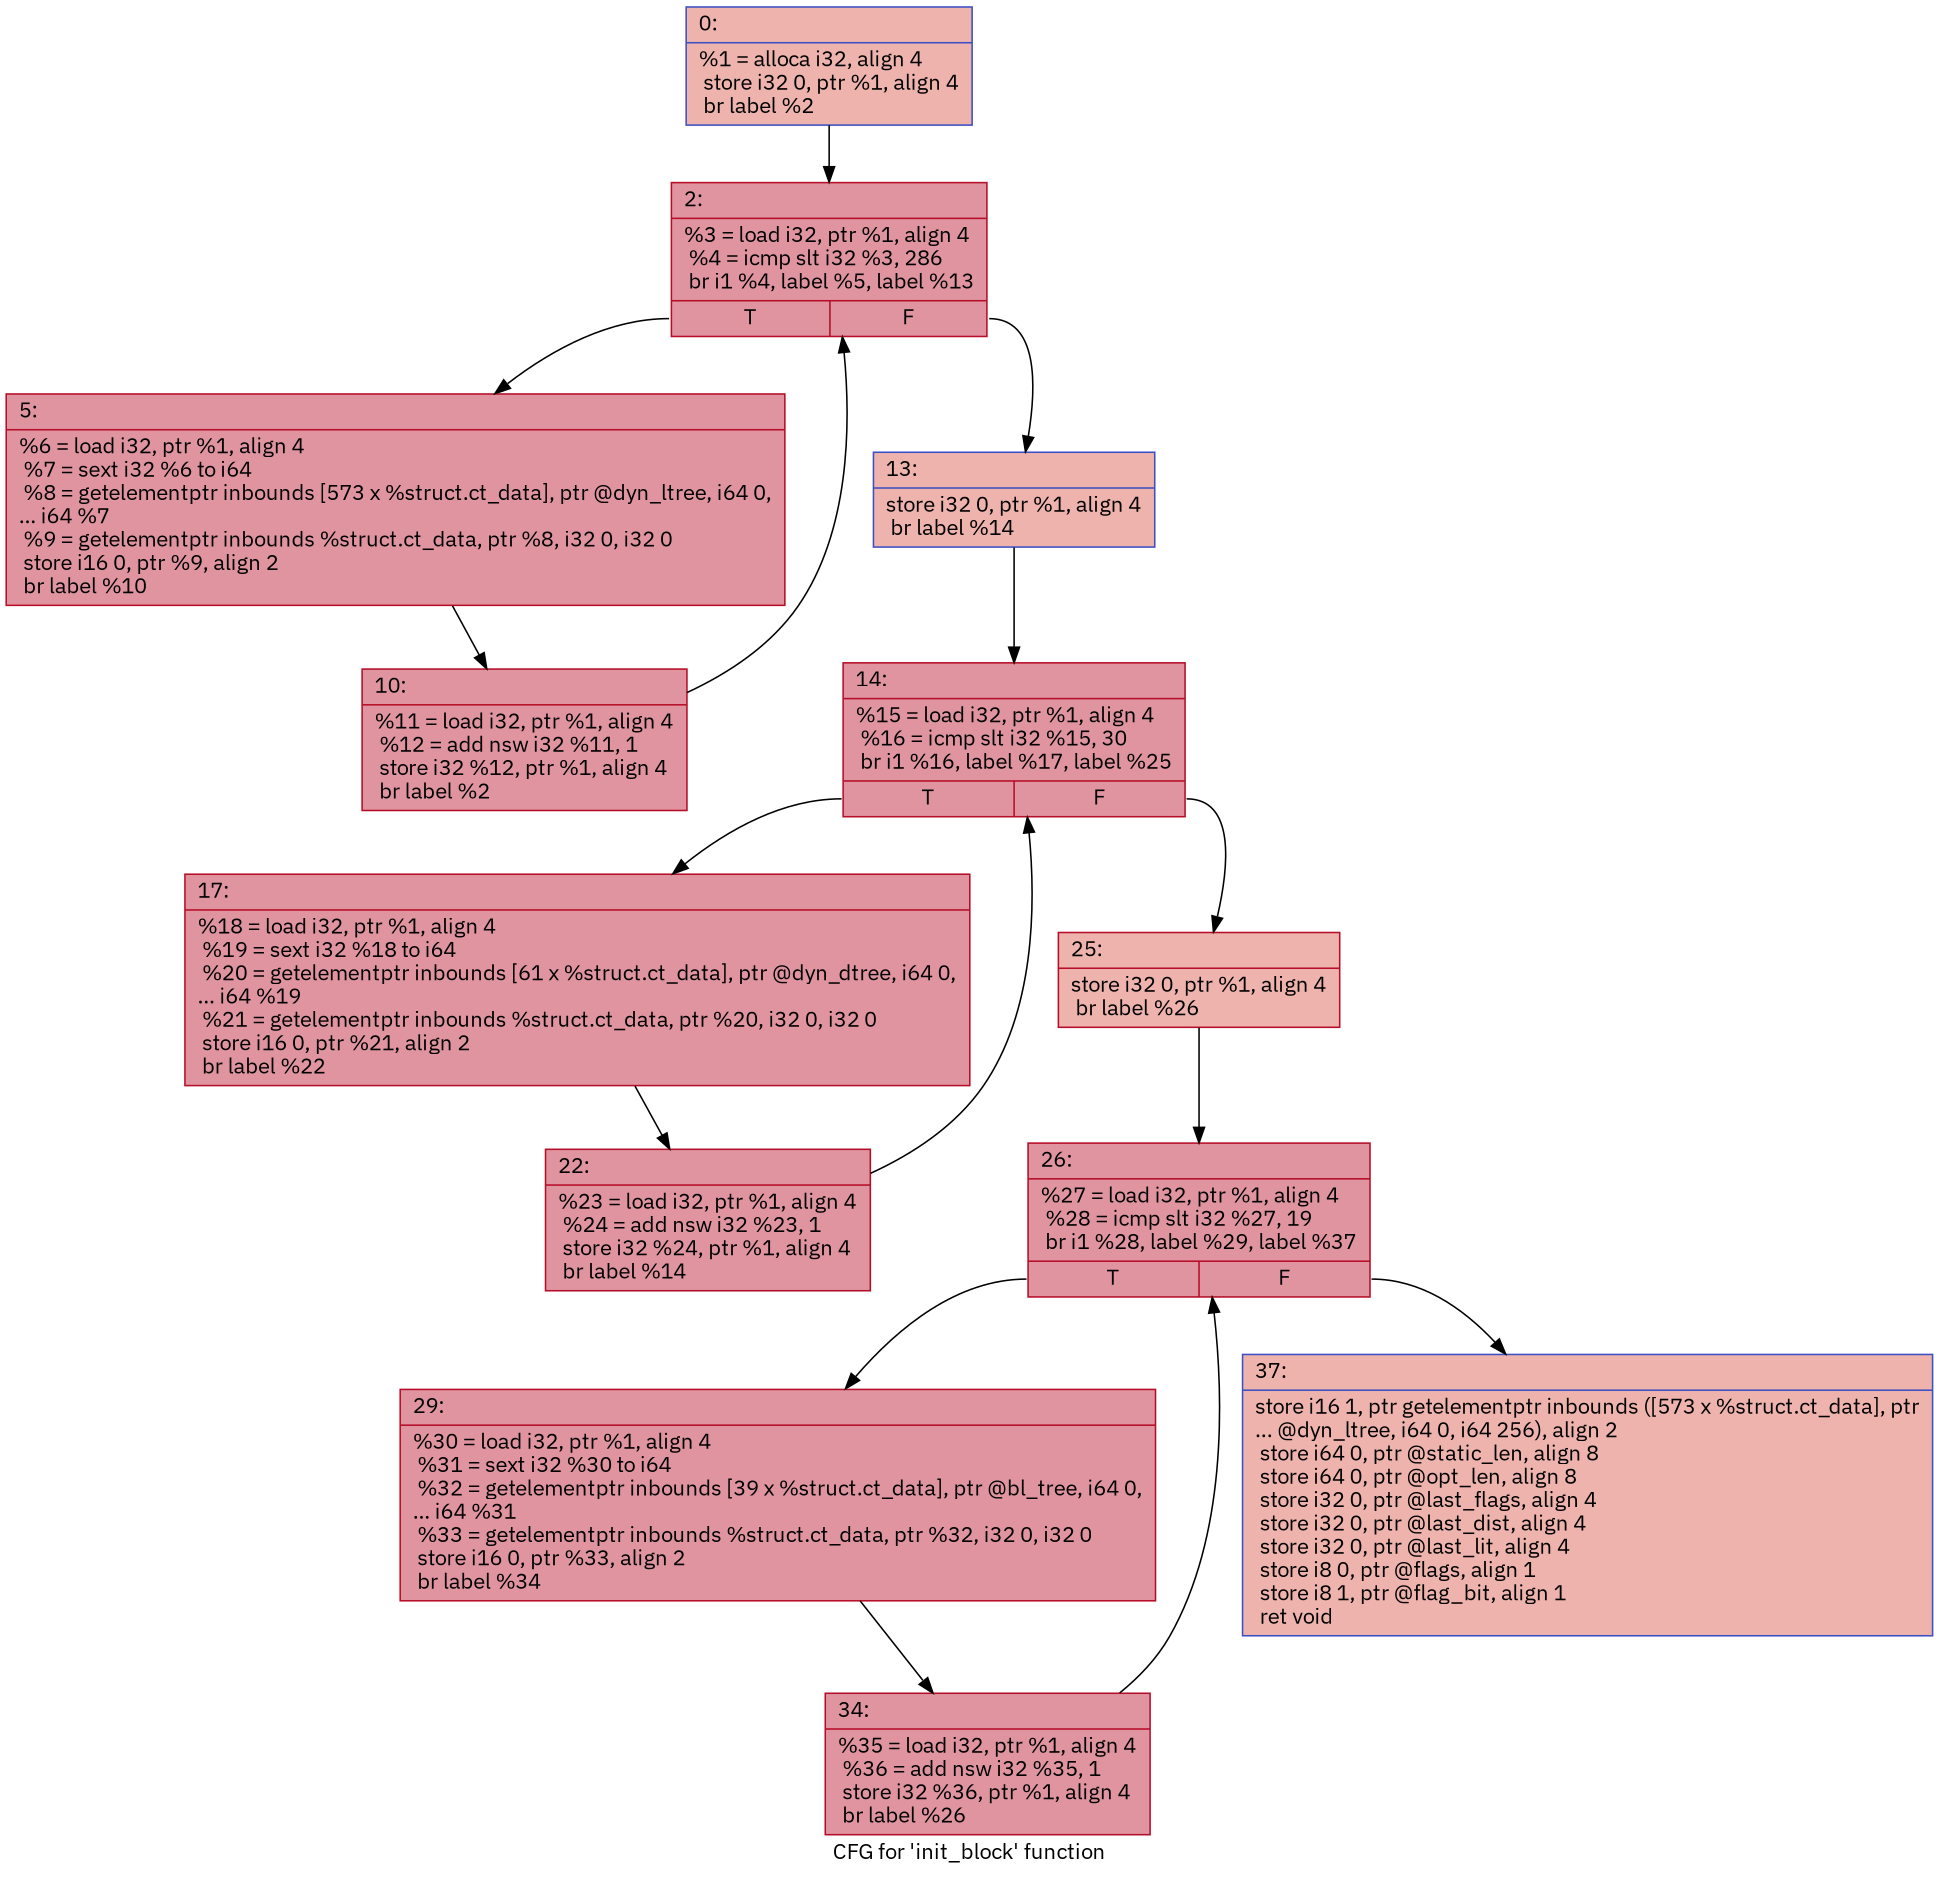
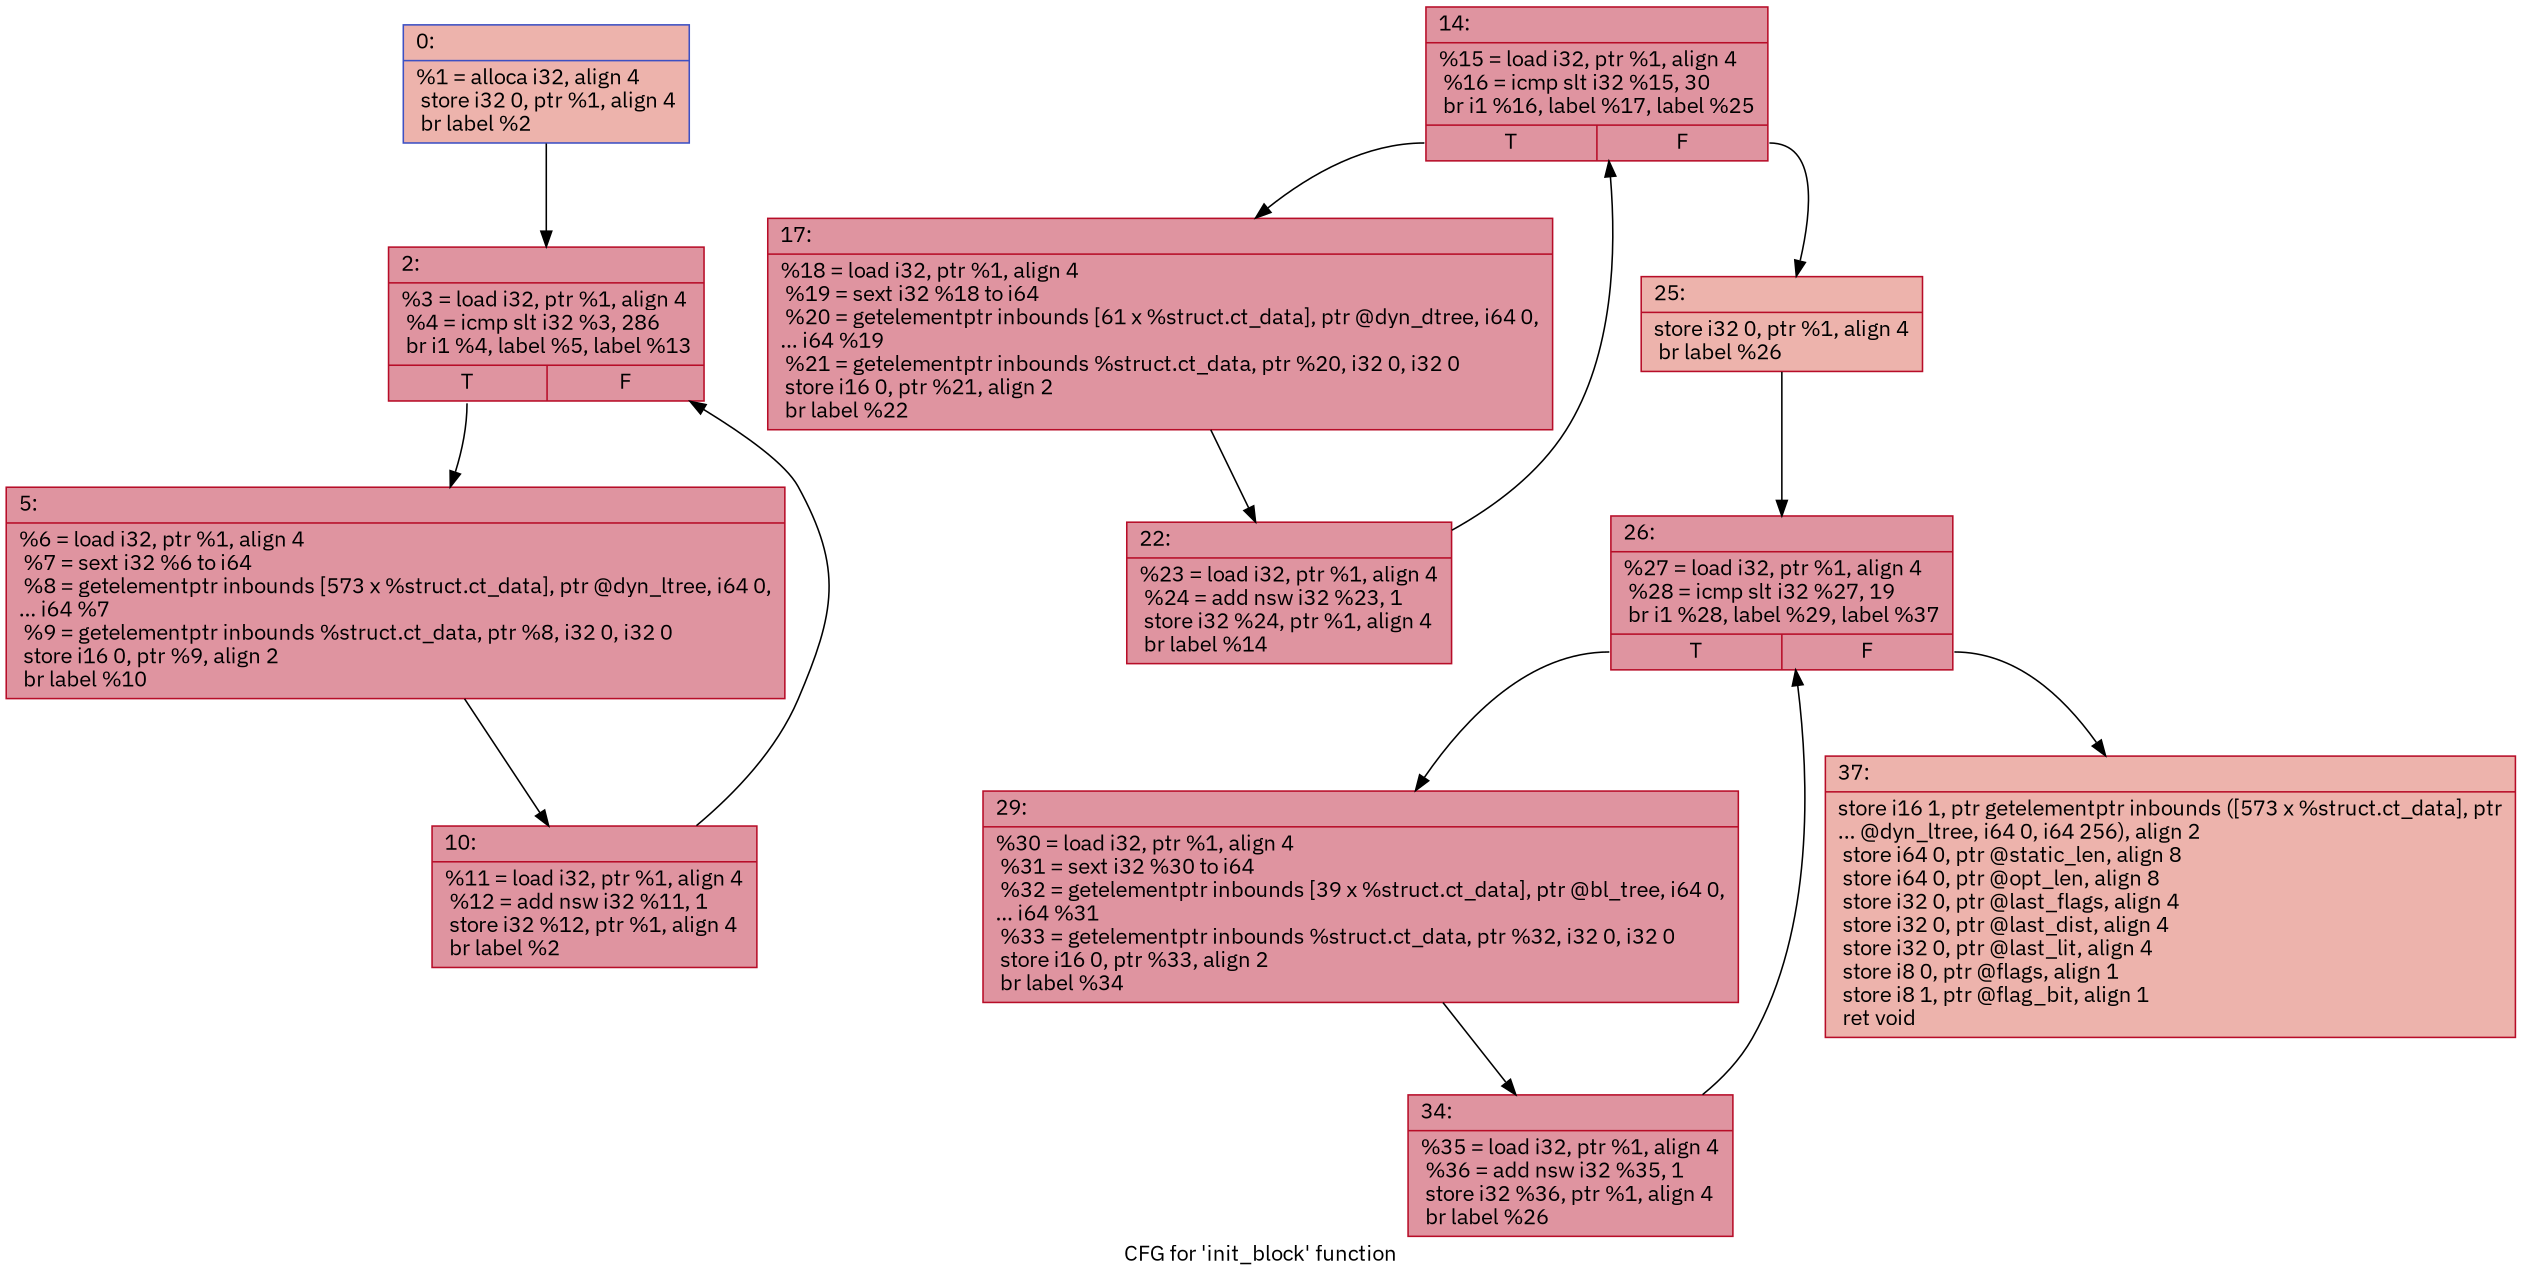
  digraph {
    fontname="IBM Plex Sans"
    label="CFG for 'init_block' function"
    node [color="#b70d28ff" fillcolor="#b70d2870" fontname="IBM Plex Sans" shape=record style=filled]
    edge [fontname="IBM Plex Sans"]
    n1 [color="#3d50c3ff" fillcolor="#d6524470" label="{0:\l|  %1 = alloca i32, align 4\l  store i32 0, ptr %1, align 4\l  br label %2\l}"]
    n2 [label="{2:\l|  %3 = load i32, ptr %1, align 4\l  %4 = icmp slt i32 %3, 286\l  br i1 %4, label %5, label %13\l|{<s0>T|<s1>F}}"]
    n3 [label="{5:\l|  %6 = load i32, ptr %1, align 4\l  %7 = sext i32 %6 to i64\l  %8 = getelementptr inbounds [573 x %struct.ct_data], ptr @dyn_ltree, i64 0,\l... i64 %7\l  %9 = getelementptr inbounds %struct.ct_data, ptr %8, i32 0, i32 0\l  store i16 0, ptr %9, align 2\l  br label %10\l}"]
-   n4 [color="#3d50c3ff" fillcolor="#d6524470" label="{13:\l|  store i32 0, ptr %1, align 4\l  br label %14\l}"]
    n5 [label="{10:\l|  %11 = load i32, ptr %1, align 4\l  %12 = add nsw i32 %11, 1\l  store i32 %12, ptr %1, align 4\l  br label %2\l}"]
    n6 [label="{14:\l|  %15 = load i32, ptr %1, align 4\l  %16 = icmp slt i32 %15, 30\l  br i1 %16, label %17, label %25\l|{<s0>T|<s1>F}}"]
    n7 [label="{17:\l|  %18 = load i32, ptr %1, align 4\l  %19 = sext i32 %18 to i64\l  %20 = getelementptr inbounds [61 x %struct.ct_data], ptr @dyn_dtree, i64 0,\l... i64 %19\l  %21 = getelementptr inbounds %struct.ct_data, ptr %20, i32 0, i32 0\l  store i16 0, ptr %21, align 2\l  br label %22\l}"]
    n8 [fillcolor="#d6524470" label="{25:\l|  store i32 0, ptr %1, align 4\l  br label %26\l}"]
    n9 [label="{22:\l|  %23 = load i32, ptr %1, align 4\l  %24 = add nsw i32 %23, 1\l  store i32 %24, ptr %1, align 4\l  br label %14\l}"]
    n10 [label="{26:\l|  %27 = load i32, ptr %1, align 4\l  %28 = icmp slt i32 %27, 19\l  br i1 %28, label %29, label %37\l|{<s0>T|<s1>F}}"]
    n11 [label="{29:\l|  %30 = load i32, ptr %1, align 4\l  %31 = sext i32 %30 to i64\l  %32 = getelementptr inbounds [39 x %struct.ct_data], ptr @bl_tree, i64 0,\l... i64 %31\l  %33 = getelementptr inbounds %struct.ct_data, ptr %32, i32 0, i32 0\l  store i16 0, ptr %33, align 2\l  br label %34\l}"]
-   n12 [color="#3d50c3ff" fillcolor="#d6524470" label="{37:\l|  store i16 1, ptr getelementptr inbounds ([573 x %struct.ct_data], ptr\l... @dyn_ltree, i64 0, i64 256), align 2\l  store i64 0, ptr @static_len, align 8\l  store i64 0, ptr @opt_len, align 8\l  store i32 0, ptr @last_flags, align 4\l  store i32 0, ptr @last_dist, align 4\l  store i32 0, ptr @last_lit, align 4\l  store i8 0, ptr @flags, align 1\l  store i8 1, ptr @flag_bit, align 1\l  ret void\l}"]
+   n12 [fillcolor="#d6524470" label="{37:\l|  store i16 1, ptr getelementptr inbounds ([573 x %struct.ct_data], ptr\l... @dyn_ltree, i64 0, i64 256), align 2\l  store i64 0, ptr @static_len, align 8\l  store i64 0, ptr @opt_len, align 8\l  store i32 0, ptr @last_flags, align 4\l  store i32 0, ptr @last_dist, align 4\l  store i32 0, ptr @last_lit, align 4\l  store i8 0, ptr @flags, align 1\l  store i8 1, ptr @flag_bit, align 1\l  ret void\l}"]
    n13 [label="{34:\l|  %35 = load i32, ptr %1, align 4\l  %36 = add nsw i32 %35, 1\l  store i32 %36, ptr %1, align 4\l  br label %26\l}"]
    n1 -> n2
    n2 -> n3 [tailport=s0]
-   n2 -> n4 [tailport=s1]
    n3 -> n5
-   n4 -> n6
    n5 -> n2
    n6 -> n7 [tailport=s0]
    n6 -> n8 [tailport=s1]
    n7 -> n9
    n8 -> n10
    n9 -> n6
    n10 -> n11 [tailport=s0]
    n10 -> n12 [tailport=s1]
    n11 -> n13
    n13 -> n10
  }
